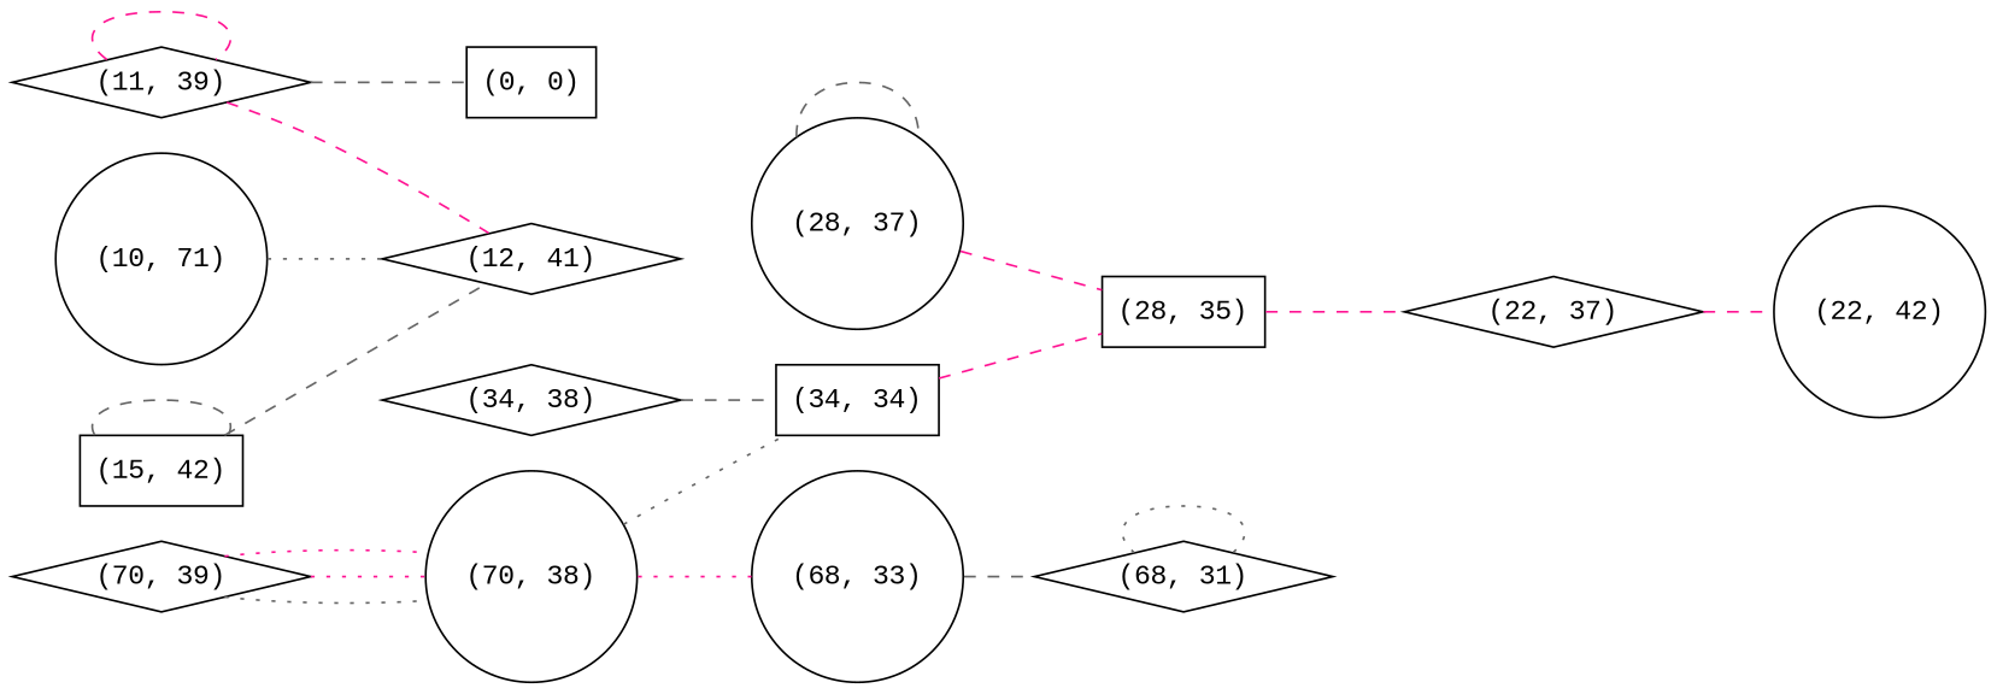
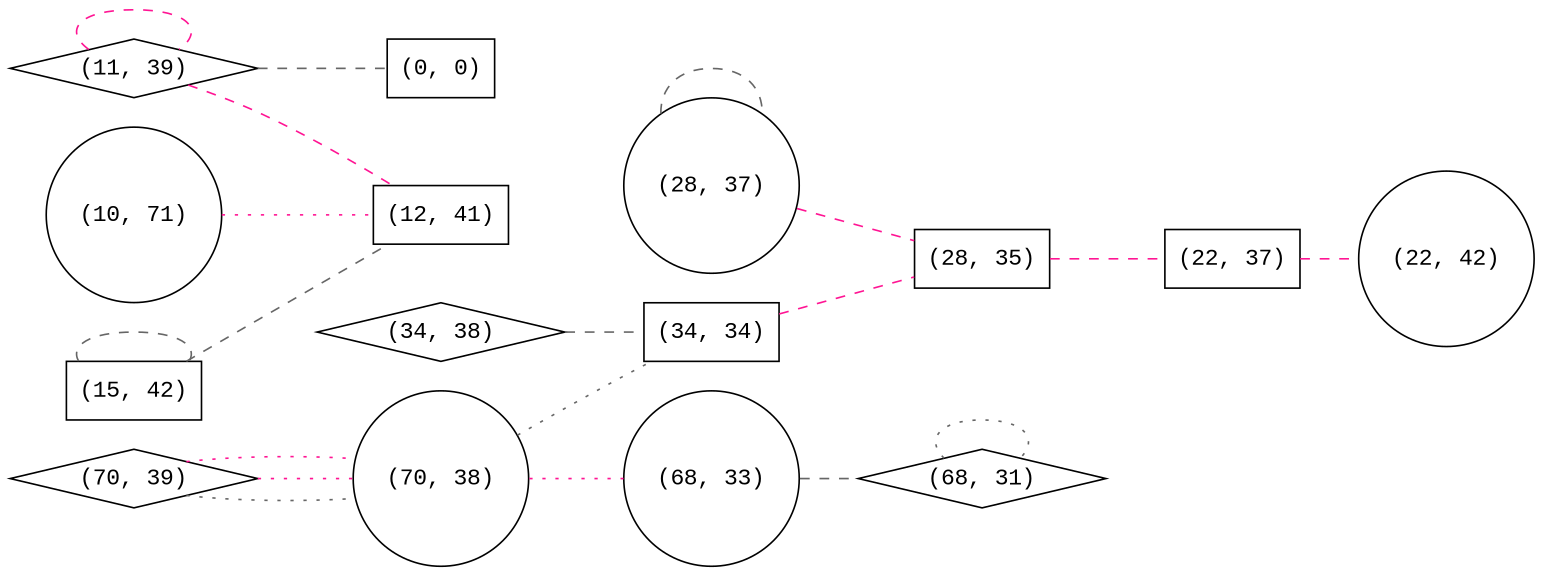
  graph {
    fontname="Liberation Mono"
    rankdir=LR
    node [fontname="Liberation Mono" shape=diamond]
    edge [color=gray40 fontname="Liberation Mono" style=dashed weight=1]
    "(28, 37)" [shape=circle]
    "(28, 35)" [shape=box]
-   "(22, 37)"
+   "(22, 37)" [shape=box]
    "(11, 39)"
    "(0, 0)" [shape=box]
-   "(12, 41)"
+   "(12, 41)" [shape=box]
    "(34, 34)" [shape=box]
    "(34, 38)"
    "(70, 38)" [shape=circle]
    "(70, 39)"
    "(68, 33)" [shape=circle]
    "(68, 31)"
    "(10, 71)" [shape=circle]
    "(22, 42)" [shape=circle]
    "(15, 42)" [shape=box]
    "(28, 37)" -- "(28, 37)" [weight=2]
    "(28, 37)" -- "(28, 35)" [color=deeppink]
    "(28, 35)" -- "(22, 37)" [color=deeppink]
    "(22, 37)" -- "(22, 42)" [color=deeppink]
    "(11, 39)" -- "(11, 39)" [color=deeppink weight=2]
    "(11, 39)" -- "(0, 0)" [weight=4]
    "(11, 39)" -- "(12, 41)" [color=deeppink]
    "(34, 34)" -- "(28, 35)" [color=deeppink]
    "(34, 38)" -- "(34, 34)"
    "(70, 38)" -- "(34, 34)" [style=dotted]
    "(70, 38)" -- "(68, 33)" [color=deeppink style=dotted]
    "(70, 39)" -- "(70, 38)" [style=dotted]
    "(70, 39)" -- "(70, 38)" [color=deeppink style=dotted]
    "(70, 39)" -- "(70, 38)" [color=deeppink style=dotted]
    "(68, 33)" -- "(68, 31)"
    "(68, 31)" -- "(68, 31)" [style=dotted weight=2]
-   "(10, 71)" -- "(12, 41)" [style=dotted]
+   "(10, 71)" -- "(12, 41)" [color=deeppink style=dotted]
    "(15, 42)" -- "(12, 41)"
    "(15, 42)" -- "(15, 42)" [weight=2]
  }
